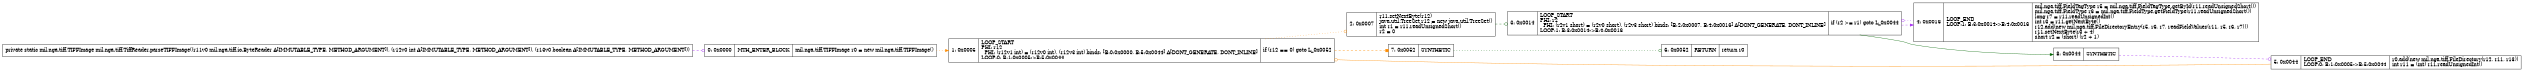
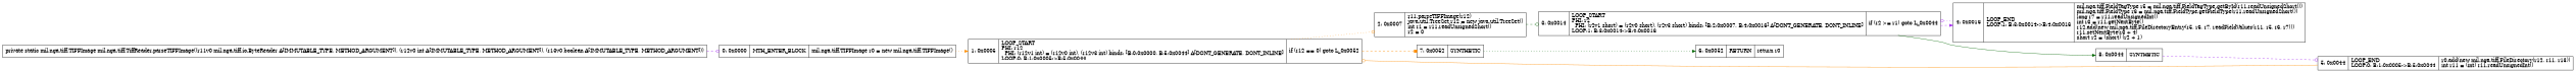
  digraph {
    rankdir=LR
    node [shape=record]
    edge [arrowhead=odot color=darkorange style=dashed]
    n1 [label="{0\:\ 0x0000|MTH_ENTER_BLOCK\l|mil.nga.tiff.TIFFImage r0 = new mil.nga.tiff.TIFFImage()\l}"]
    n2 [label="{1\:\ 0x0005|LOOP_START\lPHI: r12 \l  PHI: (r12v1 int) = (r12v0 int), (r12v3 int) binds: [B:0:0x0000, B:5:0x0044] A[DONT_GENERATE, DONT_INLINE]\lLOOP:0: B:1:0x0005\-\>B:5:0x0044\l|if (r12 == 0) goto L_0x0052\l}"]
-   n3 [label="{2\:\ 0x0007|r11.setNextByte(r12)\ljava.util.TreeSet r12 = new java.util.TreeSet()\lint r1 = r11.readUnsignedShort()\lr2 = 0\l}"]
+   n3 [label="{2\:\ 0x0007|r11.parseTIFFImage(r12)\ljava.util.TreeSet r12 = new java.util.TreeSet()\lint r1 = r11.readUnsignedShort()\lr2 = 0\l}"]
    n4 [label="{7\:\ 0x0052|SYNTHETIC\l}"]
    n5 [label="{3\:\ 0x0014|LOOP_START\lPHI: r2 \l  PHI: (r2v1 short) = (r2v0 short), (r2v3 short) binds: [B:2:0x0007, B:4:0x0016] A[DONT_GENERATE, DONT_INLINE]\lLOOP:1: B:3:0x0014\-\>B:4:0x0016\l|if (r2 \>= r1) goto L_0x0044\l}"]
    n6 [label="{6\:\ 0x0052|RETURN\l|return r0\l}"]
    n7 [label="{4\:\ 0x0016|LOOP_END\lLOOP:1: B:3:0x0014\-\>B:4:0x0016\l|mil.nga.tiff.FieldTagType r5 = mil.nga.tiff.FieldTagType.getById(r11.readUnsignedShort())\lmil.nga.tiff.FieldType r6 = mil.nga.tiff.FieldType.getFieldType(r11.readUnsignedShort())\llong r7 = r11.readUnsignedInt()\lint r3 = r11.getNextByte()\lr12.add(new mil.nga.tiff.FileDirectoryEntry(r5, r6, r7, readFieldValues(r11, r5, r6, r7)))\lr11.setNextByte(r3 + 4)\lshort r2 = (short) (r2 + 1)\l}"]
    n8 [label="{8\:\ 0x0044|SYNTHETIC\l}"]
    n9 [label="{5\:\ 0x0044|LOOP_END\lLOOP:0: B:1:0x0005\-\>B:5:0x0044\l|r0.add(new mil.nga.tiff.FileDirectory(r12, r11, r13))\lint r11 = (int) r11.readUnsignedInt()\l}"]
    n10 [label="{private static mil.nga.tiff.TIFFImage mil.nga.tiff.TiffReader.parseTIFFImage((r11v0 mil.nga.tiff.io.ByteReader A[IMMUTABLE_TYPE, METHOD_ARGUMENT]), (r12v0 int A[IMMUTABLE_TYPE, METHOD_ARGUMENT]), (r13v0 boolean A[IMMUTABLE_TYPE, METHOD_ARGUMENT])) }"]
    n1 -> n2 [arrowhead=normal style=dotted]
    n2 -> n3 [style=dotted]
    n2 -> n4 [arrowhead=box]
    n3 -> n5 [color=darkgreen]
-   n4 -> n6 [color=darkgreen style=dotted]
+   n4 -> n6 [arrowhead=normal color=darkgreen style=dotted]
    n5 -> n7 [arrowhead=normal color=purple]
    n5 -> n8 [arrowhead=normal color=darkgreen style=solid]
    n7 -> n5 [color=purple style=dotted]
    n8 -> n9 [color=purple]
    n9 -> n2 [style=solid]
    n10 -> n1 [color=purple]
  }
